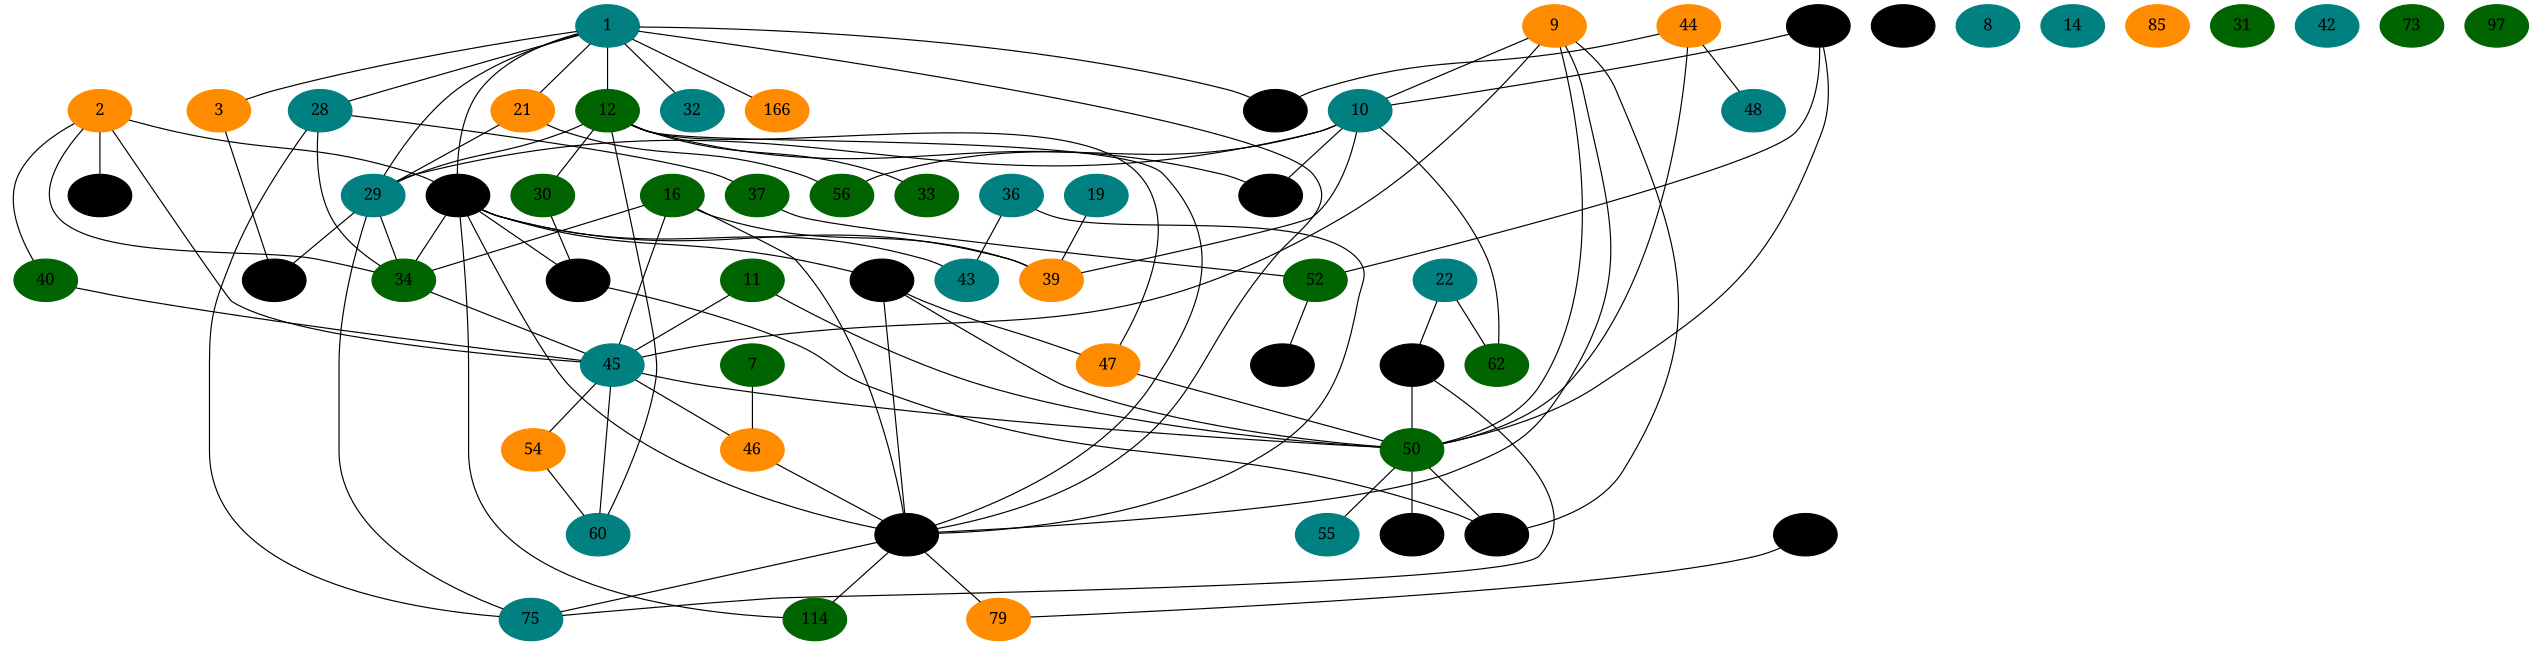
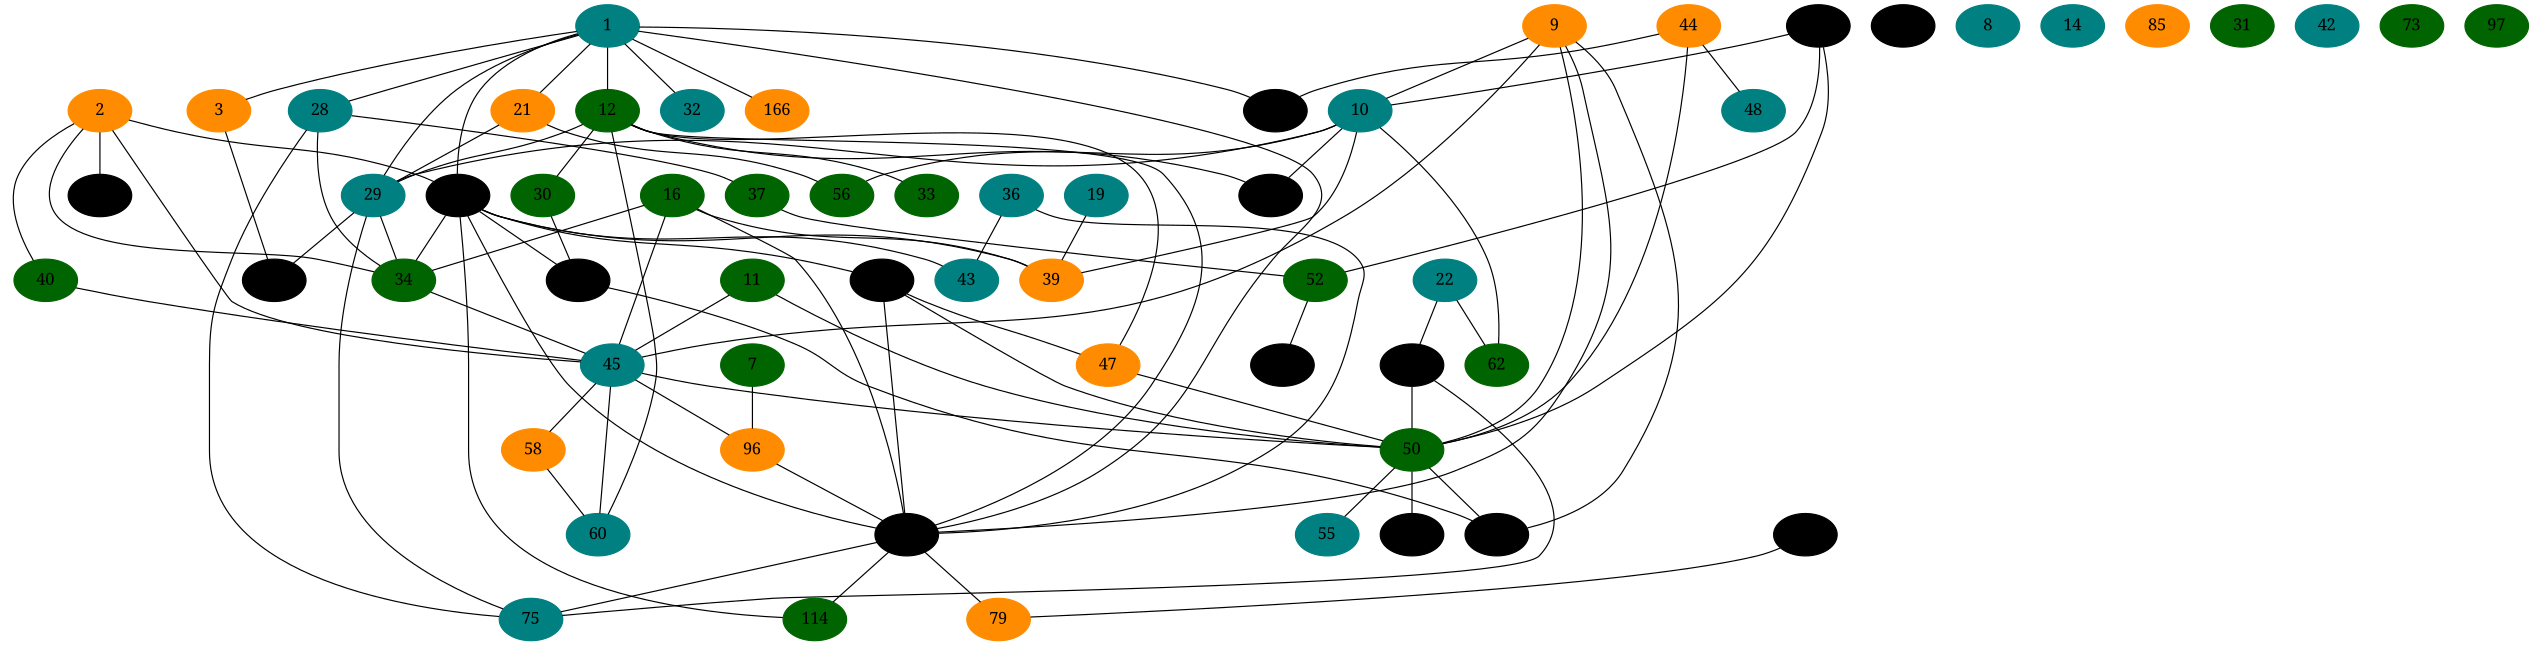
  graph {
    fontname="Noto Serif"
    node [color=teal fontname="Noto Serif" style=filled]
    edge [fontname="Noto Serif"]
    1 [super="+18+25"]
    3 [color=darkorange]
    12 [color=darkgreen super="+107+27"]
    17 [color=black super="+80+70"]
    21 [color=darkorange]
    28
    29 [super="+86"]
    32
    71 [color=black super="+72"]
    78 [color=black super="+108"]
    n11 [color=darkorange label=166]
    51 [color=black super="+83"]
    66 [color=black]
    30 [color=darkgreen super="+112"]
    33 [color=darkgreen]
    47 [color=darkorange]
    60
    34 [color=darkgreen super="+100+69"]
    39 [color=darkorange super="+121+87"]
    38 [color=black super="+67+65"]
    43
    81 [color=black super="+95"]
    114 [color=darkgreen super="+120"]
    56 [color=darkgreen]
    37 [color=darkgreen super="+122"]
    75 [super="+94"]
    79 [color=darkorange]
    2 [color=darkorange super="+4"]
    20 [color=black]
    40 [color=darkgreen]
    45 [super="+91+117+64"]
    50 [color=darkgreen super="+101+53+99"]
-   46 [color=darkorange]
-   54 [color=darkorange super="+90+59"]
+   46 [color=darkorange label=96]
+   54 [color=darkorange super="+90+59" label=58]
    5 [color=black super="+26"]
    10 [super="+89"]
    52 [color=darkgreen super="+57"]
    62 [color=darkgreen]
    113 [color=black super="+116+115"]
    55 [super="+84"]
    104 [color=black]
    119 [color=black]
    6 [color=black]
    7 [color=darkgreen super="+93"]
    8
    9 [color=darkorange super="+13+49+35"]
    11 [color=darkgreen]
    14
    n49 [color=darkorange label=85 super="+102"]
    16 [color=darkgreen super="+23+68"]
    19 [super="+118"]
    22 [super="+63+61"]
    41 [color=black super="+82"]
    24 [color=black super="+58"]
    31 [color=darkgreen]
    36
    42
    44 [color=darkorange]
    48
    73 [color=darkgreen]
    97 [color=darkgreen]
    1 -- 3
    1 -- 12 [weight=2]
    1 -- 17
    1 -- 21
    1 -- 28
    1 -- 29
    1 -- 32
    1 -- 71
    1 -- 78
    1 -- n11
    3 -- 51
    12 -- 29
    12 -- 71
    12 -- 66
    12 -- 30
    12 -- 33
    12 -- 47
    12 -- 60
    17 -- 71
    17 -- 34
    17 -- 39
    17 -- 38
    17 -- 43
    17 -- 81
    17 -- 114
    21 -- 29
    21 -- 56
    28 -- 34
    28 -- 37
    28 -- 75
    29 -- 51
    29 -- 34
    29 -- 75
    71 -- 114
    71 -- 75
    71 -- 79
    30 -- 81
    47 -- 50
    34 -- 45
    38 -- 71
    38 -- 47
    38 -- 50
    81 -- 113
    37 -- 52
    2 -- 17
    2 -- 34
    2 -- 20
    2 -- 40
    2 -- 45
    40 -- 45
    45 -- 60
    45 -- 50
    45 -- 46
    45 -- 54
    50 -- 113
    50 -- 55
    50 -- 104
    46 -- 71
    54 -- 60
    5 -- 50
    5 -- 10
    5 -- 52
    10 -- 29
    10 -- 66
    10 -- 39
    10 -- 56
    10 -- 62
    52 -- 119
    7 -- 46
    9 -- 71
    9 -- 45
    9 -- 50
    9 -- 10
    9 -- 113
    11 -- 45
    11 -- 50
    16 -- 71
    16 -- 34
    16 -- 39
    16 -- 45
    19 -- 39
    22 -- 62
    22 -- 41
    41 -- 75
    41 -- 50
    24 -- 79
    36 -- 71
    36 -- 43
    44 -- 78
    44 -- 50
    44 -- 48
  }
